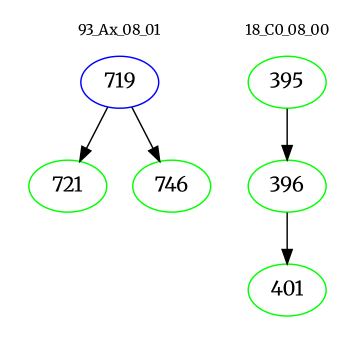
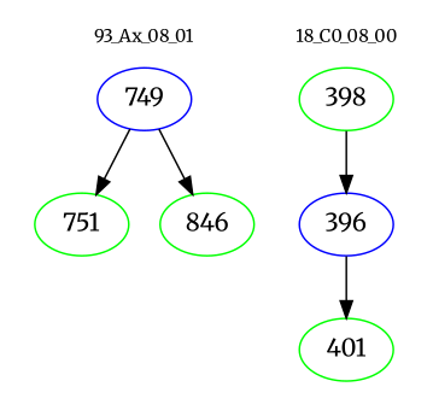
  digraph {
    fontname=Merriweather
    node [color=green fontname=Merriweather]
    edge [color=black fontname=Merriweather]
-   n1 [color=blue label=719]
-   n2 [label=721]
-   n3 [label=746]
-   n4 [label=396]
-   n5 [label=395]
+   n1 [color=blue label=749]
+   n2 [label=751]
+   n3 [label=846]
+   n4 [color=blue label=396]
+   n5 [label=398]
    n6 [label=401]
    subgraph cluster_1 {
      color=white
      fontsize=10
      label="93_Ax_08_01"
      n1
      n2
      n3
    }
    subgraph cluster_2 {
      color=white
      fontsize=10
      label="18_C0_08_00"
      n4
      n5
      n6
    }
    n1 -> n2
    n1 -> n3
    n4 -> n6
    n5 -> n4
  }
